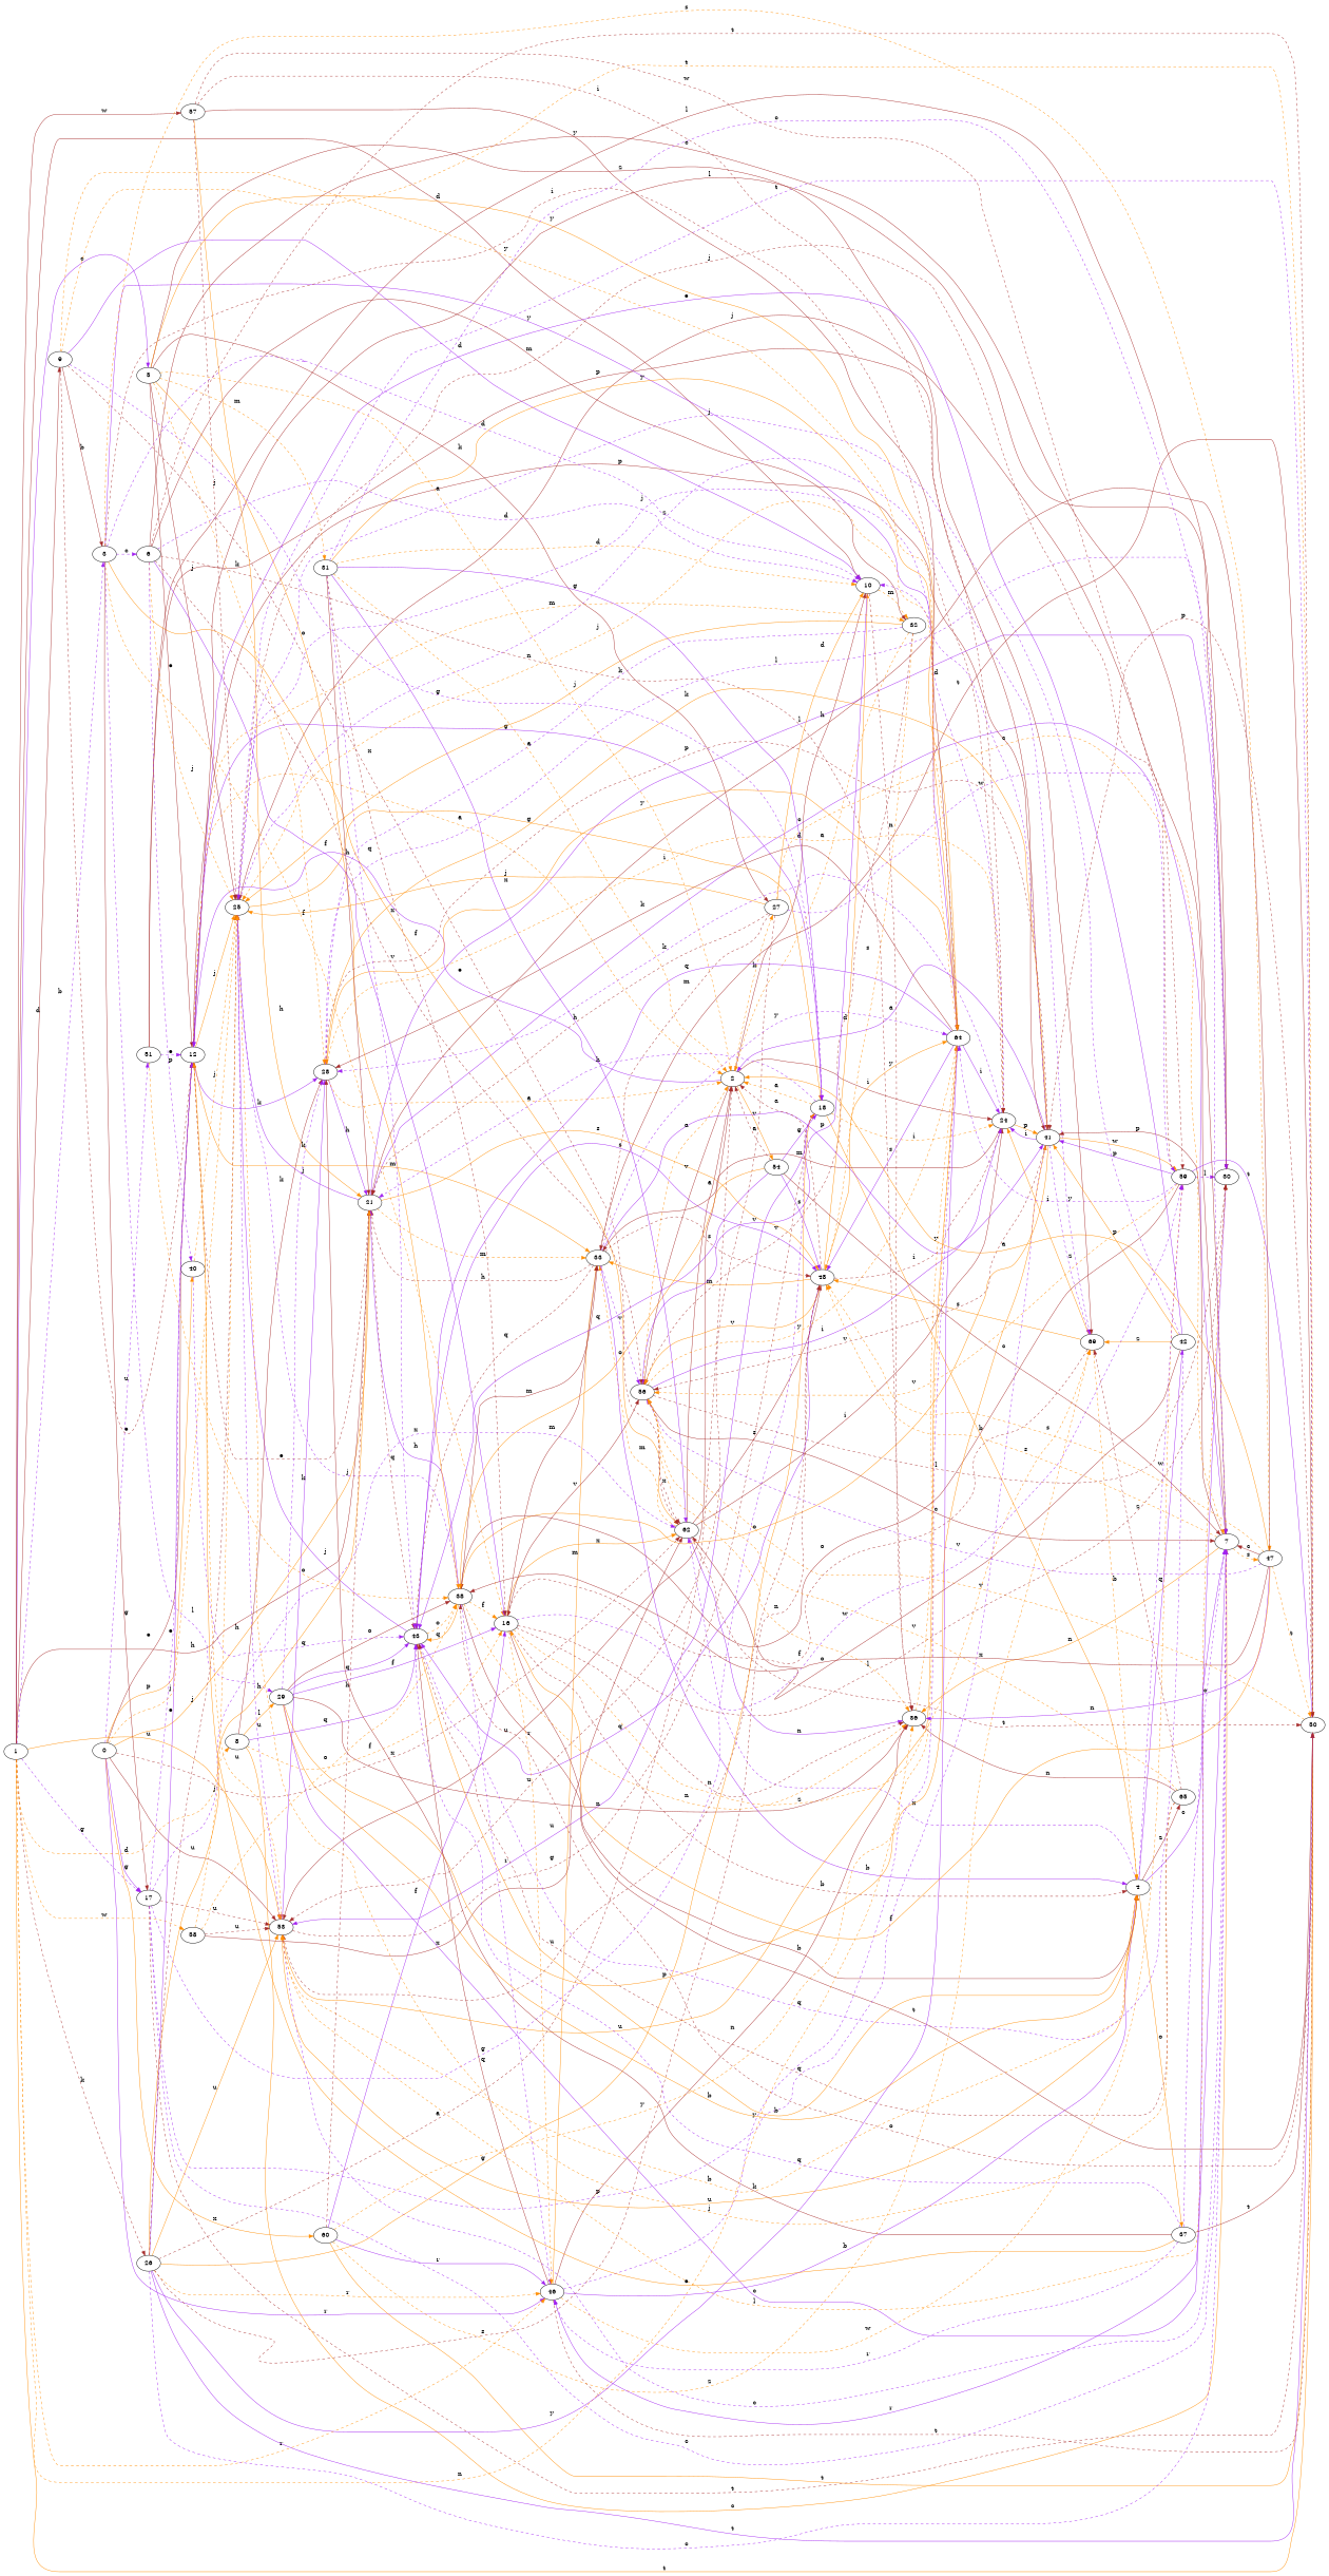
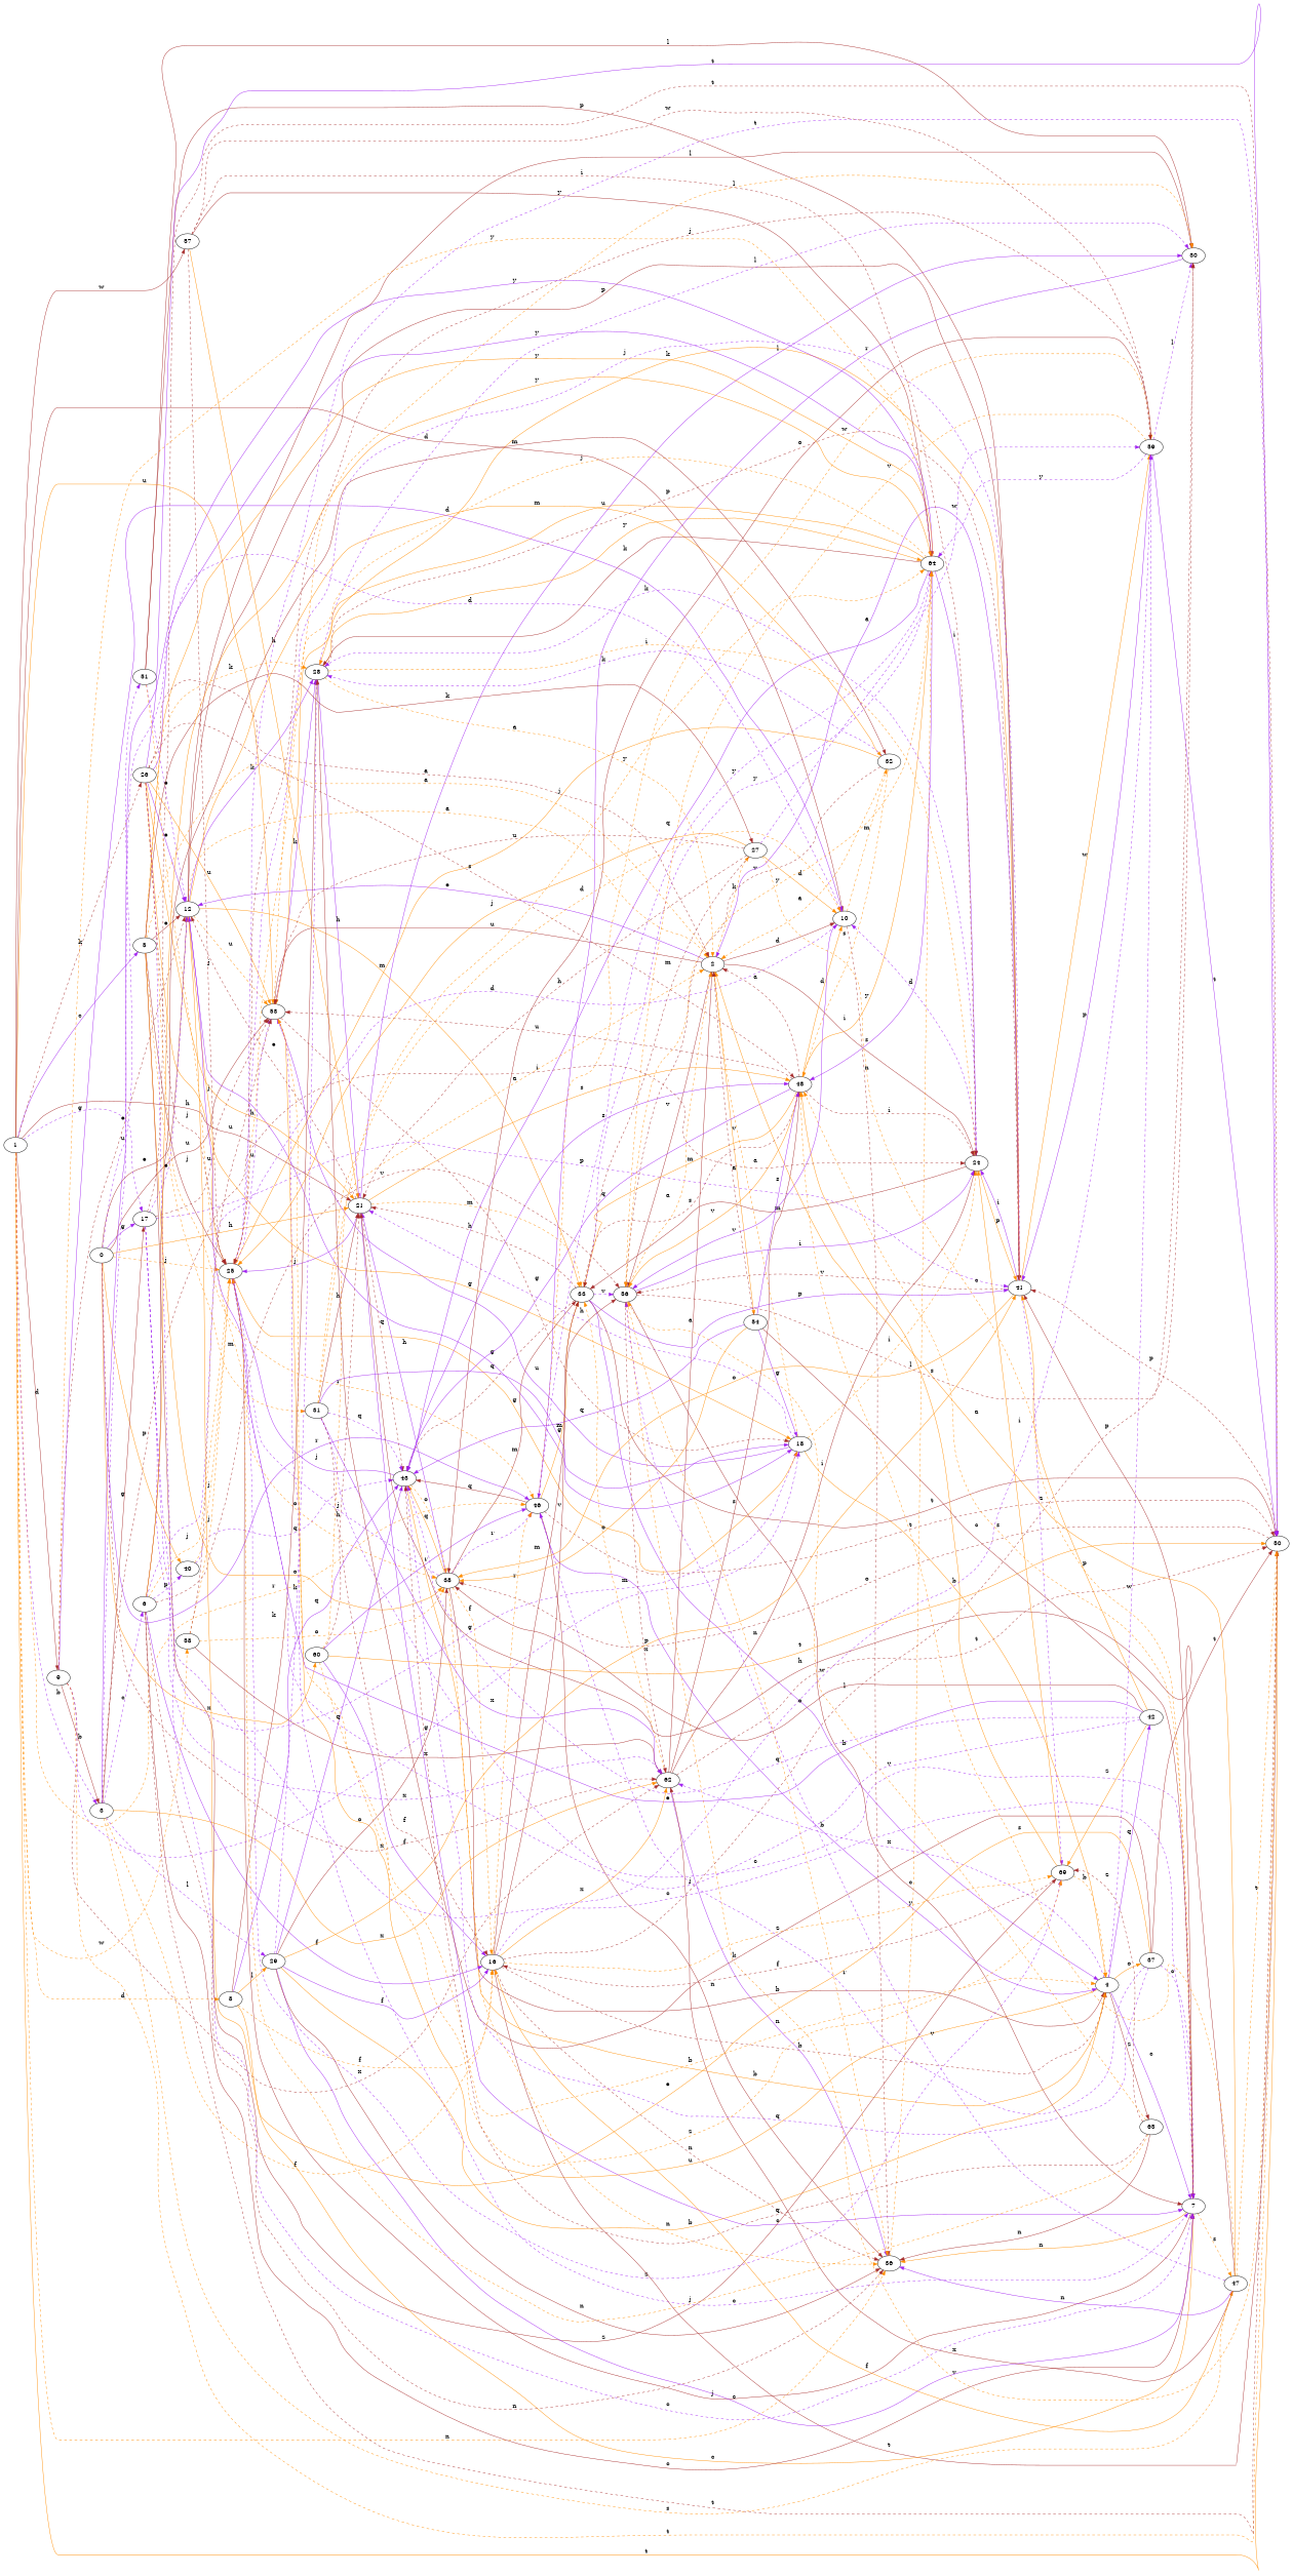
  strict digraph {
    rankdir=LR
    edge [color=darkorange style=solid]
    0
    12
    17
    21
    25
    40
    46
    51
    53
    60
    62
    2
    28
    32
    41
    18
    30
    33
    50
    7
    48
    43
    69
    36
    64
    4
    59
    38
    16
    24
    1
    3
    5
    8
    9
    10
    26
    57
    58
    6
    29
    47
    27
    31
    56
    54
    37
    42
    65
    0 -> 12 [color=brown label=e]
    0 -> 17 [color=purple label=g]
    0 -> 21 [label=h]
    0 -> 25 [label=j style=dashed]
    0 -> 40 [label=p]
    0 -> 46 [color=purple label=r]
    0 -> 51 [color=purple label=u style=dashed]
    0 -> 53 [color=brown label=u]
    0 -> 60 [label=x]
    0 -> 62 [color=brown label=x style=dashed]
    12 -> 25 [label=j]
    12 -> 53 [label=u style=dashed]
    12 -> 2 [label=a style=dashed]
    12 -> 28 [color=purple label=k]
-   12 -> 32 [label=m style=dashed]
+   12 -> 32 [label=m]
    12 -> 41 [color=brown label=p]
    12 -> 18 [color=purple label=g]
    12 -> 30 [color=brown label=l]
    12 -> 33 [label=m]
    17 -> 12 [color=purple label=e style=dashed]
    17 -> 53 [color=brown label=u style=dashed]
    17 -> 62 [color=purple label=x style=dashed]
    17 -> 41 [color=purple label=p style=dashed]
    17 -> 18 [color=purple label=g style=dashed]
    17 -> 50 [color=brown label=t style=dashed]
    17 -> 7 [color=purple label=c style=dashed]
    21 -> 12 [color=brown label=e style=dashed]
    21 -> 25 [color=purple label=j]
    21 -> 30 [color=purple label=l]
    21 -> 33 [label=m style=dashed]
    21 -> 7 [color=purple label=c]
    21 -> 48 [label=s]
    21 -> 43 [color=brown label=q style=dashed]
    25 -> 53 [color=purple label=u style=dashed]
    25 -> 18 [label=g]
    25 -> 50 [color=purple label=t style=dashed]
    25 -> 69 [color=purple label=z style=dashed]
    40 -> 25 [label=j style=dashed]
    40 -> 43 [color=purple label=q style=dashed]
    46 -> 33 [label=m]
    46 -> 50 [color=brown label=t style=dashed]
    46 -> 43 [color=brown label=q]
    46 -> 36 [color=brown label=n]
    46 -> 64 [color=purple label=y style=dashed]
    46 -> 4 [color=purple label=b]
    46 -> 59 [label=w style=dashed]
    51 -> 12 [color=purple label=e style=dashed]
    51 -> 41 [color=brown label=p]
    51 -> 30 [color=brown label=l]
    51 -> 38 [label=o style=dashed]
    53 -> 28 [color=purple label=k]
    53 -> 18 [color=brown label=g style=dashed]
    53 -> 30 [label=l style=dashed]
    53 -> 7 [color=purple label=c style=dashed]
    53 -> 4 [label=b style=dashed]
    60 -> 21 [color=brown label=h style=dashed]
    60 -> 46 [color=purple label=r]
    60 -> 50 [label=t]
    60 -> 69 [label=z style=dashed]
    60 -> 64 [label=y style=dashed]
    60 -> 16 [color=purple label=f]
    62 -> 2 [color=brown label=a]
    62 -> 33 [label=m style=dashed]
    62 -> 50 [color=brown label=t style=dashed]
    62 -> 48 [color=brown label=s]
    62 -> 36 [color=purple label=n]
    62 -> 24 [color=brown label=i]
    2 -> 12 [color=purple label=e]
    2 -> 53 [color=brown label=u]
    2 -> 24 [color=brown label=i]
    2 -> 10 [color=brown label=d]
    2 -> 27 [label=k style=dashed]
    2 -> 56 [color=brown label=v]
    2 -> 54 [label=v]
    28 -> 21 [color=purple label=h]
    28 -> 2 [label=a style=dashed]
    28 -> 41 [color=brown label=p style=dashed]
    28 -> 30 [color=purple label=l style=dashed]
    28 -> 64 [label=y]
    28 -> 24 [label=i style=dashed]
    32 -> 25 [label=j]
    32 -> 2 [label=a style=dashed]
    32 -> 28 [color=purple label=k style=dashed]
    32 -> 48 [label=s style=dashed]
    32 -> 56 [color=brown label=v style=dashed]
    41 -> 25 [color=purple label=j style=dashed]
    41 -> 2 [color=purple label=a]
    41 -> 28 [label=k]
    41 -> 69 [color=purple label=z style=dashed]
    41 -> 59 [label=w]
    41 -> 38 [label=o]
    41 -> 24 [color=purple label=i]
    41 -> 56 [color=brown label=v style=dashed]
    18 -> 21 [color=purple label=h style=dashed]
    18 -> 53 [color=purple label=u]
    18 -> 2 [label=a style=dashed]
    18 -> 4 [label=b]
    18 -> 24 [label=i style=dashed]
    30 -> 46 [color=purple label=r]
    33 -> 21 [color=brown label=h style=dashed]
    33 -> 41 [color=purple label=p]
    33 -> 50 [color=brown label=t]
    33 -> 48 [color=brown label=s style=dashed]
    33 -> 43 [color=brown label=q style=dashed]
    33 -> 64 [color=purple label=y style=dashed]
    33 -> 4 [color=purple label=b]
    33 -> 56 [color=purple label=v style=dashed]
    50 -> 41 [color=brown label=p style=dashed]
    50 -> 38 [color=brown label=o style=dashed]
    50 -> 56 [label=v style=dashed]
    7 -> 25 [color=brown label=j]
    7 -> 41 [color=brown label=p]
    7 -> 48 [label=s style=dashed]
    7 -> 36 [label=n]
    7 -> 47 [label=s style=dashed]
    48 -> 53 [color=brown label=u style=dashed]
    48 -> 2 [color=brown label=a style=dashed]
    48 -> 33 [label=m]
    48 -> 43 [color=purple label=q]
    48 -> 64 [label=y]
    48 -> 24 [color=brown label=i style=dashed]
    48 -> 10 [label=d]
    48 -> 56 [label=v]
    43 -> 25 [color=purple label=j]
    43 -> 48 [color=purple label=s]
    43 -> 4 [label=b]
    43 -> 38 [label=o style=dashed]
    69 -> 48 [label=s]
    69 -> 4 [label=b style=dashed]
    69 -> 16 [color=brown label=f style=dashed]
    69 -> 24 [label=i]
    36 -> 64 [label=y style=dashed]
    64 -> 25 [label=j style=dashed]
    64 -> 53 [label=u]
    64 -> 28 [color=brown label=k]
    64 -> 48 [color=purple label=s]
    64 -> 43 [color=purple label=q]
    64 -> 24 [color=purple label=i]
    4 -> 53 [label=u]
    4 -> 62 [color=purple label=x style=dashed]
    4 -> 7 [color=purple label=c]
    4 -> 59 [color=purple label=w style=dashed]
    4 -> 37 [label=o]
    4 -> 42 [color=purple label=q]
    4 -> 65 [color=brown label=z]
    59 -> 25 [color=brown label=j style=dashed]
    59 -> 41 [color=purple label=p]
    59 -> 30 [color=purple label=l style=dashed]
    59 -> 50 [color=purple label=t]
    59 -> 64 [color=purple label=y style=dashed]
    59 -> 38 [color=brown label=o]
    59 -> 56 [label=v style=dashed]
    38 -> 21 [color=purple label=h]
    38 -> 25 [color=purple label=j style=dashed]
    38 -> 46 [color=purple label=r style=dashed]
    38 -> 33 [color=brown label=m]
    38 -> 43 [label=q]
    38 -> 36 [label=n style=dashed]
    38 -> 4 [color=brown label=b]
    38 -> 16 [label=f style=dashed]
    16 -> 46 [label=r style=dashed]
    16 -> 62 [label=x]
    16 -> 30 [color=brown label=l style=dashed]
    16 -> 33 [color=brown label=m]
    16 -> 50 [color=brown label=t]
    16 -> 69 [label=z style=dashed]
    16 -> 36 [color=brown label=n style=dashed]
    16 -> 4 [color=brown label=b style=dashed]
    16 -> 59 [color=purple label=w style=dashed]
    16 -> 56 [color=brown label=v]
    24 -> 28 [color=purple label=k style=dashed]
    24 -> 41 [label=p]
    24 -> 33 [color=brown label=m]
    24 -> 10 [color=purple label=d style=dashed]
    1 -> 17 [color=purple label=g style=dashed]
    1 -> 21 [color=brown label=h]
    1 -> 46 [label=r style=dashed]
    1 -> 53 [label=u]
    1 -> 50 [label=t]
    1 -> 36 [label=n style=dashed]
    1 -> 3 [color=purple label=b style=dashed]
    1 -> 5 [color=purple label=c]
    1 -> 8 [label=d style=dashed]
    1 -> 9 [color=brown label=d]
    1 -> 10 [color=brown label=d]
    1 -> 26 [color=brown label=k style=dashed]
    1 -> 57 [color=brown label=w]
    1 -> 58 [label=w style=dashed]
    3 -> 17 [color=brown label=g]
    3 -> 62 [label=x]
    3 -> 64 [color=purple label=y]
    3 -> 16 [label=f style=dashed]
    3 -> 24 [color=brown label=i style=dashed]
    3 -> 10 [color=purple label=d style=dashed]
    3 -> 6 [color=purple label=c style=dashed]
    3 -> 29 [color=purple label=l style=dashed]
    3 -> 47 [label=s style=dashed]
    5 -> 12 [color=brown label=e]
    5 -> 25 [color=brown label=j]
    5 -> 2 [label=a style=dashed]
    5 -> 28 [label=k style=dashed]
    5 -> 69 [color=brown label=z]
    5 -> 64 [label=y]
    5 -> 38 [label=o]
    5 -> 27 [color=brown label=k]
    5 -> 31 [label=m style=dashed]
    8 -> 28 [color=brown label=k]
    8 -> 7 [label=c]
    8 -> 43 [color=purple label=q]
    8 -> 16 [label=f style=dashed]
    8 -> 29 [label=l]
    9 -> 12 [color=brown label=e style=dashed]
    9 -> 62 [color=brown label=x style=dashed]
    9 -> 18 [color=purple label=g style=dashed]
    9 -> 50 [label=t style=dashed]
    9 -> 64 [label=y style=dashed]
    9 -> 3 [color=brown label=b]
    9 -> 10 [color=purple label=d]
    10 -> 32 [label=m style=dashed]
    10 -> 36 [color=brown label=n style=dashed]
    10 -> 56 [color=purple label=v]
    26 -> 12 [color=purple label=e]
    26 -> 21 [label=h]
    26 -> 25 [color=brown label=j style=dashed]
    26 -> 46 [label=r style=dashed]
    26 -> 53 [label=u]
    26 -> 2 [color=brown label=a style=dashed]
    26 -> 18 [label=g]
    26 -> 50 [color=purple label=t]
    26 -> 7 [color=purple label=c style=dashed]
    26 -> 48 [color=brown label=s style=dashed]
    26 -> 64 [color=purple label=y]
    57 -> 21 [label=h]
    57 -> 25 [color=brown label=j style=dashed]
    57 -> 64 [color=brown label=y]
    57 -> 59 [color=brown label=w style=dashed]
    57 -> 24 [color=brown label=i style=dashed]
    58 -> 25 [label=j style=dashed]
    58 -> 53 [color=brown label=u style=dashed]
    58 -> 62 [color=brown label=x]
    58 -> 38 [label=o style=dashed]
    6 -> 25 [label=j style=dashed]
    6 -> 40 [color=purple label=p style=dashed]
    6 -> 32 [color=brown label=m]
    6 -> 50 [color=brown label=t style=dashed]
    6 -> 7 [color=brown label=c]
    6 -> 36 [color=brown label=n style=dashed]
    6 -> 16 [color=purple label=f]
    6 -> 10 [color=purple label=d style=dashed]
    6 -> 56 [color=brown label=v style=dashed]
    29 -> 28 [color=purple label=k style=dashed]
    29 -> 41 [label=p]
    29 -> 7 [color=purple label=c]
    29 -> 43 [color=purple label=q]
    29 -> 36 [color=brown label=n]
    29 -> 4 [label=b]
    29 -> 38 [color=brown label=o]
    29 -> 16 [color=purple label=f]
    47 -> 21 [color=brown label=h]
    47 -> 62 [color=brown label=x]
    47 -> 2 [label=a]
    47 -> 50 [label=t style=dashed]
-   47 -> 7 [color=brown label=c]
    47 -> 48 [label=s style=dashed]
    47 -> 36 [color=purple label=n]
    47 -> 16 [label=f]
    47 -> 56 [color=purple label=v style=dashed]
    27 -> 21 [color=brown label=h style=dashed]
    27 -> 25 [label=j]
    27 -> 53 [color=brown label=u style=dashed]
    27 -> 33 [color=brown label=m style=dashed]
    27 -> 7 [label=c style=dashed]
    27 -> 59 [color=purple label=w style=dashed]
    27 -> 10 [label=d]
    31 -> 21 [color=brown label=h]
    31 -> 62 [color=purple label=x]
    31 -> 2 [label=a style=dashed]
    31 -> 18 [color=purple label=g]
    31 -> 7 [color=purple label=c style=dashed]
    31 -> 43 [color=purple label=q style=dashed]
-   31 -> 64 [label=y]
+   6 -> 64 [label=y]
    31 -> 16 [color=brown label=f style=dashed]
    31 -> 10 [label=d style=dashed]
    56 -> 62 [color=brown label=x style=dashed]
    56 -> 2 [label=a style=dashed]
    56 -> 30 [color=brown label=l style=dashed]
    56 -> 7 [color=brown label=c]
    56 -> 36 [label=n style=dashed]
    56 -> 64 [label=y style=dashed]
    56 -> 24 [color=purple label=i]
    54 -> 2 [color=brown label=a style=dashed]
    54 -> 18 [color=purple label=g]
    54 -> 7 [color=brown label=c]
    54 -> 48 [color=purple label=s]
    54 -> 43 [color=purple label=q]
    54 -> 38 [label=o]
    37 -> 12 [label=e]
    37 -> 46 [color=purple label=r style=dashed]
    37 -> 28 [color=brown label=k]
    37 -> 50 [color=brown label=t]
    37 -> 7 [color=purple label=c style=dashed]
    37 -> 43 [color=purple label=q style=dashed]
    42 -> 12 [color=purple label=e]
    42 -> 25 [color=purple label=j style=dashed]
    42 -> 41 [label=p]
    42 -> 43 [color=purple label=q style=dashed]
    42 -> 69 [label=z]
    42 -> 38 [color=brown label=o]
    65 -> 25 [label=j style=dashed]
    65 -> 43 [color=brown label=q style=dashed]
    65 -> 69 [color=brown label=z style=dashed]
    65 -> 36 [color=brown label=n]
    65 -> 56 [label=v style=dashed]
  }
